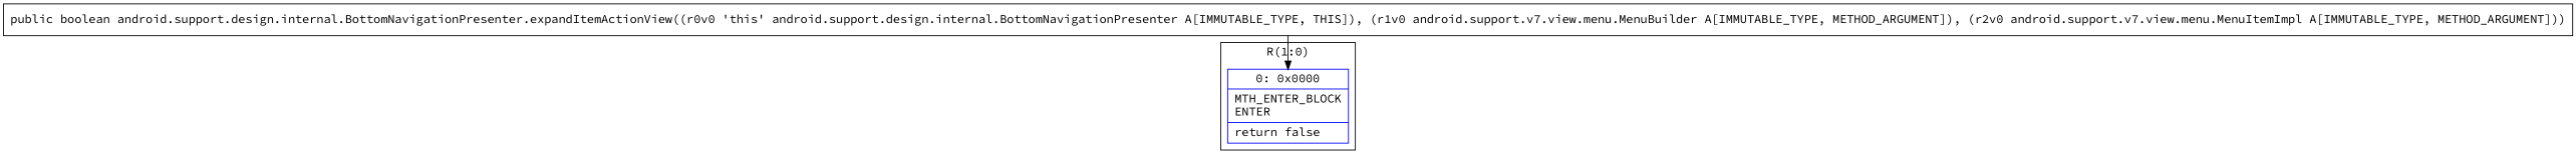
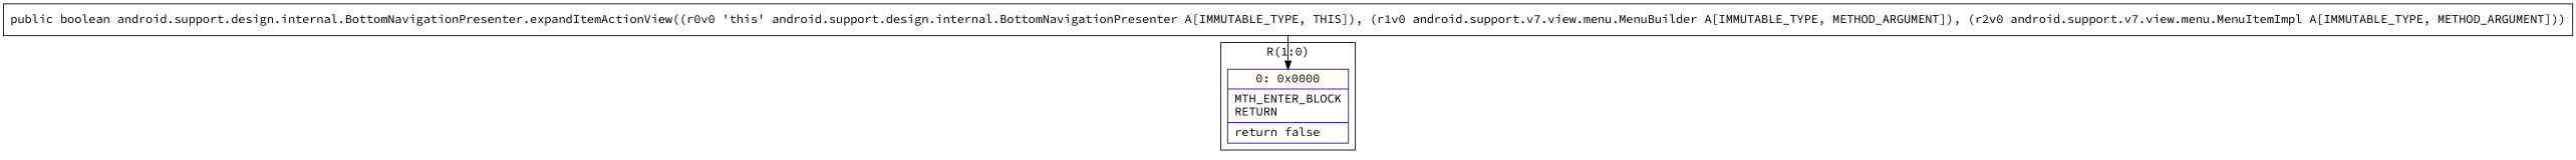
  digraph {
    fontname="Source Code Pro"
    node [shape=record fontname="Source Code Pro"]
-   n1 [color=blue label="{0\:\ 0x0000|MTH_ENTER_BLOCK\lENTER\l|return false\l}"]
+   n1 [color=blue label="{0\:\ 0x0000|MTH_ENTER_BLOCK\lRETURN\l|return false\l}"]
    n2 [label="{public boolean android.support.design.internal.BottomNavigationPresenter.expandItemActionView((r0v0 'this' android.support.design.internal.BottomNavigationPresenter A[IMMUTABLE_TYPE, THIS]), (r1v0 android.support.v7.view.menu.MenuBuilder A[IMMUTABLE_TYPE, METHOD_ARGUMENT]), (r2v0 android.support.v7.view.menu.MenuItemImpl A[IMMUTABLE_TYPE, METHOD_ARGUMENT])) }"]
    subgraph cluster_1 {
      label="R(1:0)"
      n1
    }
    n2 -> n1 [fontname="Source Code Pro"]
  }
